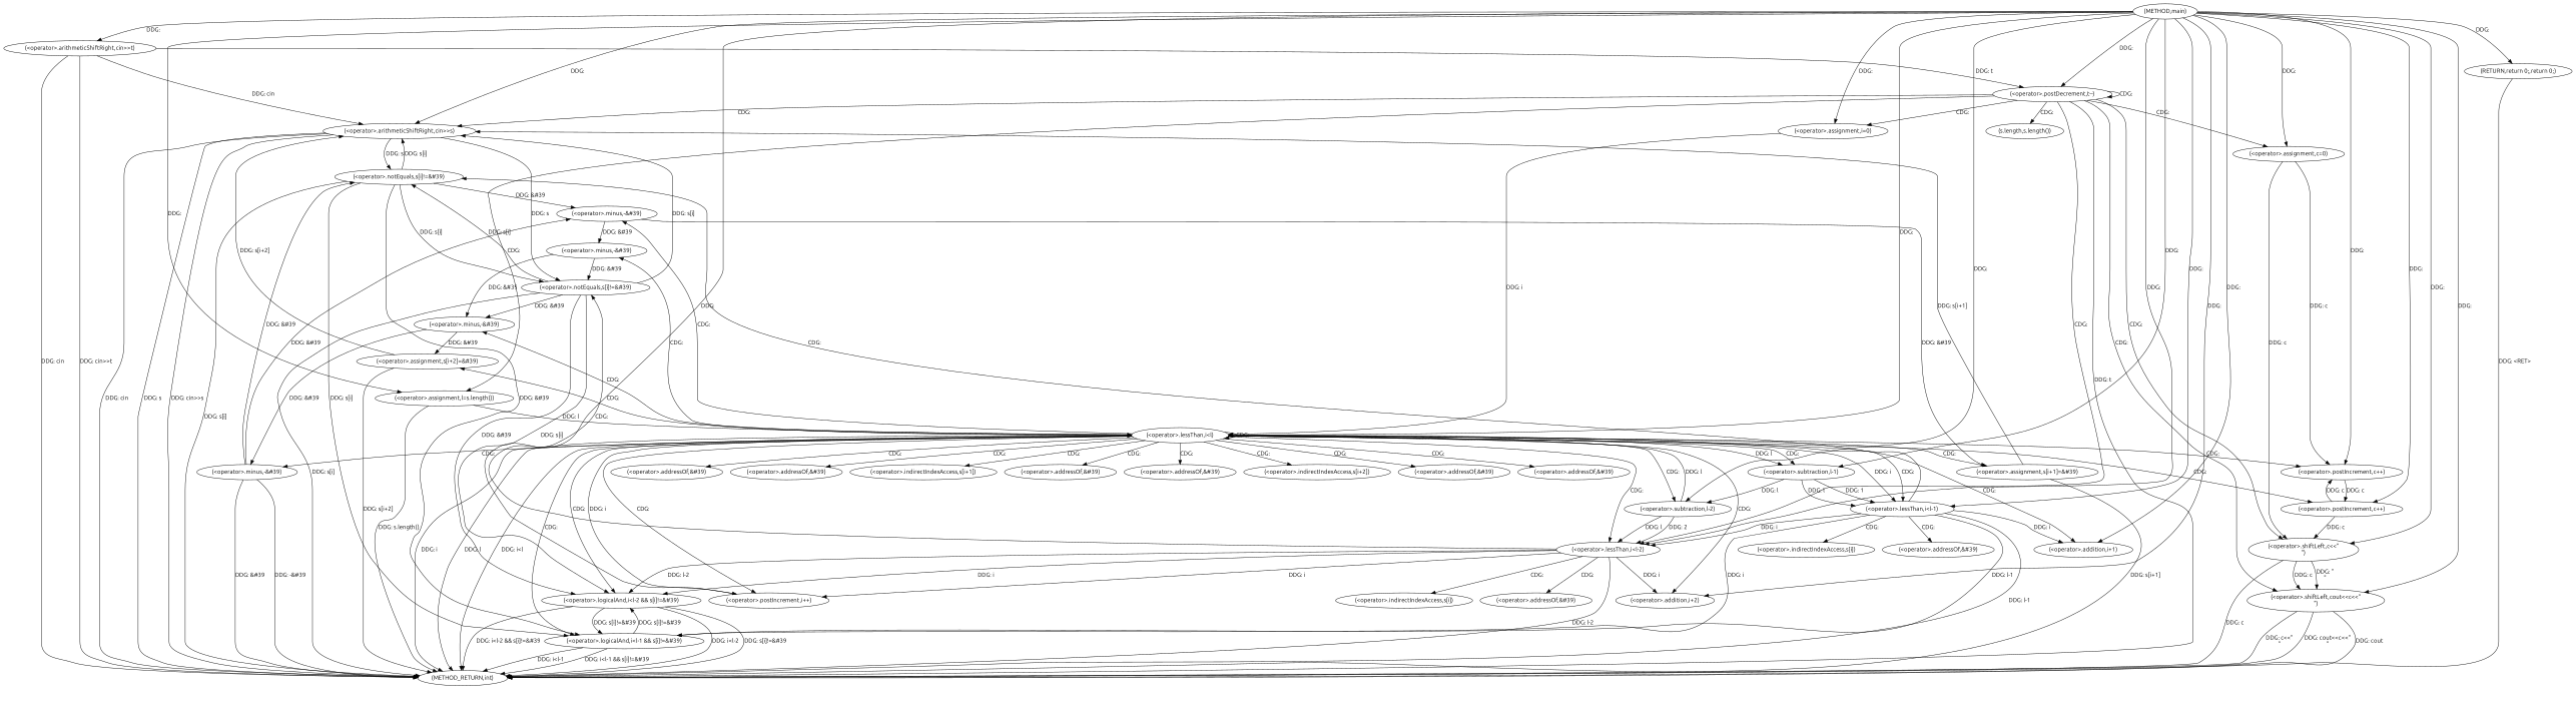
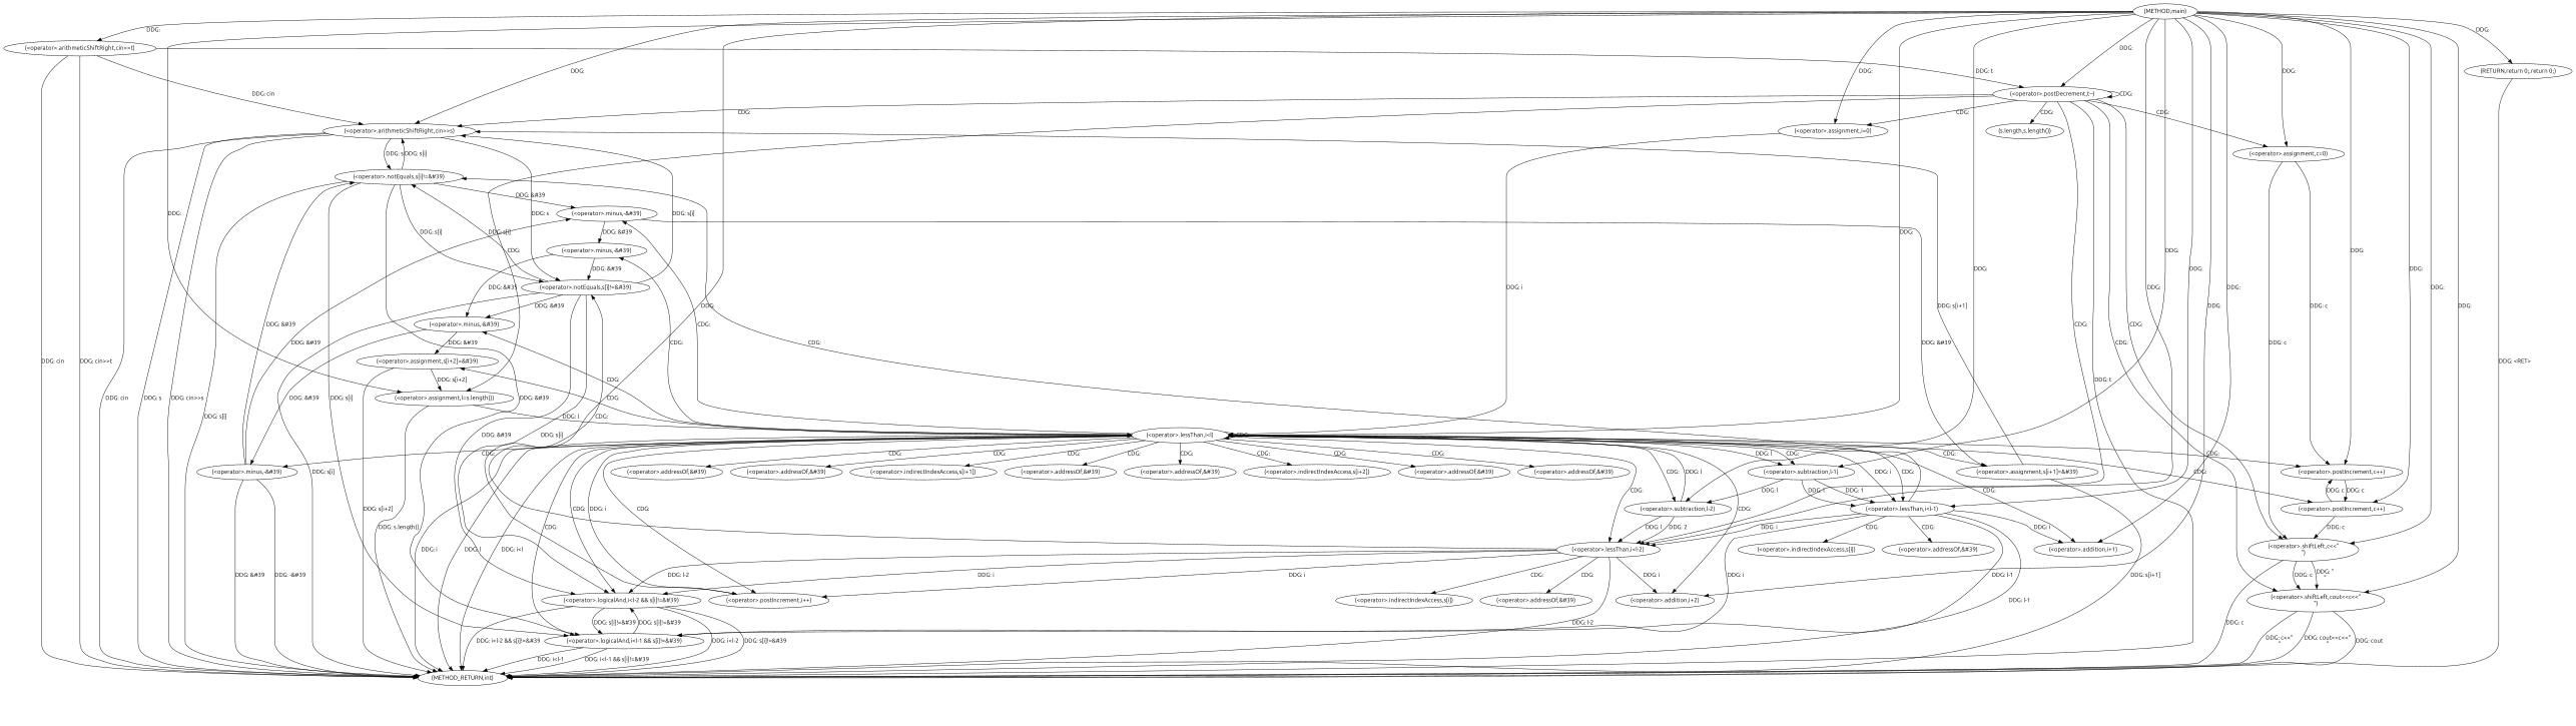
  digraph {
    fontname=Ubuntu
    node [fontname=Ubuntu]
    edge [fontname=Ubuntu]
    n1 [label="(METHOD,main)"]
    n2 [label="(<operator>.arithmeticShiftRight,cin>>t)"]
    n3 [label="(RETURN,return 0;,return 0;)"]
    n4 [label="(<operator>.postDecrement,t--)"]
    n5 [label="(<operator>.arithmeticShiftRight,cin>>s)"]
    n6 [label="(<operator>.assignment,c=0)"]
    n7 [label="(<operator>.assignment,l=s.length())"]
    n8 [label="(<operator>.shiftLeft,cout<<c<<\"\n\")"]
    n9 [label="(<operator>.assignment,i=0)"]
    n10 [label="(<operator>.lessThan,i<l)"]
    n11 [label="(<operator>.postIncrement,i++)"]
    n12 [label="(<operator>.shiftLeft,c<<\"\n\")"]
    n13 [label="(<operator>.postIncrement,c++)"]
    n14 [label="(<operator>.postIncrement,c++)"]
    n15 [label="(<operator>.lessThan,i<l-1)"]
    n16 [label="(<operator>.lessThan,i<l-2)"]
    n17 [label="(<operator>.subtraction,l-1)"]
    n18 [label="(<operator>.subtraction,l-2)"]
    n19 [label="(<operator>.addition,i+1)"]
    n20 [label="(<operator>.addition,i+2)"]
    n21 [label="(METHOD_RETURN,int)"]
    n22 [label="(s.length,s.length())"]
    n23 [label="(<operator>.notEquals,s[i]!=&#39)"]
    n24 [label="(<operator>.notEquals,s[i]!=&#39)"]
    n25 [label="(<operator>.logicalAnd,i<l-1 && s[i]!=&#39)"]
    n26 [label="(<operator>.minus,-&#39)"]
    n27 [label="(<operator>.logicalAnd,i<l-2 && s[i]!=&#39)"]
    n28 [label="(<operator>.minus,-&#39)"]
    n29 [label="(<operator>.assignment,s[i+1]=&#39)"]
    n30 [label="(<operator>.minus,-&#39)"]
    n31 [label="(<operator>.assignment,s[i+2]=&#39)"]
    n32 [label="(<operator>.minus,-&#39)"]
    n33 [label="(<operator>.addressOf,&#39)"]
    n34 [label="(<operator>.addressOf,&#39)"]
    n35 [label="(<operator>.indirectIndexAccess,s[i+1])"]
    n36 [label="(<operator>.addressOf,&#39)"]
    n37 [label="(<operator>.addressOf,&#39)"]
    n38 [label="(<operator>.indirectIndexAccess,s[i+2])"]
    n39 [label="(<operator>.addressOf,&#39)"]
    n40 [label="(<operator>.addressOf,&#39)"]
    n41 [label="(<operator>.indirectIndexAccess,s[i])"]
    n42 [label="(<operator>.addressOf,&#39)"]
    n43 [label="(<operator>.indirectIndexAccess,s[i])"]
    n44 [label="(<operator>.addressOf,&#39)"]
    n1 -> n2 [label="DDG: "]
    n1 -> n3 [label="DDG: "]
    n1 -> n4 [label="DDG: "]
    n1 -> n5 [label="DDG: "]
    n1 -> n6 [label="DDG: "]
    n1 -> n7 [label="DDG: "]
    n1 -> n8 [label="DDG: "]
    n1 -> n9 [label="DDG: "]
    n1 -> n10 [label="DDG: "]
    n1 -> n11 [label="DDG: "]
    n1 -> n12 [label="DDG: "]
    n1 -> n13 [label="DDG: "]
    n1 -> n14 [label="DDG: "]
    n1 -> n15 [label="DDG: "]
    n1 -> n16 [label="DDG: "]
    n1 -> n17 [label="DDG: "]
    n1 -> n18 [label="DDG: "]
    n1 -> n19 [label="DDG: "]
    n1 -> n20 [label="DDG: "]
    n2 -> n4 [label="DDG: t"]
    n2 -> n5 [label="DDG: cin"]
    n2 -> n21 [label="DDG: cin"]
    n2 -> n21 [label="DDG: cin>>t"]
    n3 -> n21 [label="DDG: <RET>"]
    n4 -> n4 [label="CDG: "]
    n4 -> n5 [label="CDG: "]
    n4 -> n6 [label="CDG: "]
    n4 -> n7 [label="CDG: "]
    n4 -> n8 [label="CDG: "]
    n4 -> n9 [label="CDG: "]
    n4 -> n12 [label="CDG: "]
    n4 -> n16 [label="CDG: "]
    n4 -> n21 [label="DDG: t"]
    n4 -> n22 [label="CDG: "]
    n5 -> n21 [label="DDG: cin"]
    n5 -> n21 [label="DDG: s"]
    n5 -> n21 [label="DDG: cin>>s"]
    n5 -> n23 [label="DDG: s"]
    n5 -> n24 [label="DDG: s"]
    n6 -> n12 [label="DDG: c"]
    n6 -> n13 [label="DDG: c"]
    n7 -> n10 [label="DDG: l"]
    n7 -> n21 [label="DDG: s.length()"]
    n8 -> n21 [label="DDG: c<<\"\n\""]
    n8 -> n21 [label="DDG: cout<<c<<\"\n\""]
    n8 -> n21 [label="DDG: cout"]
    n9 -> n10 [label="DDG: i"]
    n10 -> n10 [label="CDG: "]
    n10 -> n11 [label="CDG: "]
    n10 -> n13 [label="CDG: "]
    n10 -> n14 [label="CDG: "]
    n10 -> n15 [label="DDG: i"]
    n10 -> n15 [label="CDG: "]
    n10 -> n16 [label="CDG: "]
    n10 -> n17 [label="DDG: l"]
    n10 -> n17 [label="CDG: "]
    n10 -> n18 [label="CDG: "]
    n10 -> n19 [label="CDG: "]
    n10 -> n20 [label="CDG: "]
    n10 -> n21 [label="DDG: i"]
    n10 -> n21 [label="DDG: l"]
    n10 -> n21 [label="DDG: i<l"]
    n10 -> n25 [label="CDG: "]
    n10 -> n26 [label="CDG: "]
    n10 -> n27 [label="CDG: "]
    n10 -> n28 [label="CDG: "]
    n10 -> n29 [label="CDG: "]
    n10 -> n30 [label="CDG: "]
    n10 -> n31 [label="CDG: "]
    n10 -> n32 [label="CDG: "]
    n10 -> n33 [label="CDG: "]
    n10 -> n34 [label="CDG: "]
    n10 -> n35 [label="CDG: "]
    n10 -> n36 [label="CDG: "]
    n10 -> n37 [label="CDG: "]
    n10 -> n38 [label="CDG: "]
    n10 -> n39 [label="CDG: "]
    n10 -> n40 [label="CDG: "]
    n11 -> n10 [label="DDG: i"]
    n12 -> n8 [label="DDG: \"\n\""]
    n12 -> n8 [label="DDG: c"]
    n12 -> n21 [label="DDG: c"]
    n13 -> n14 [label="DDG: c"]
    n14 -> n12 [label="DDG: c"]
    n14 -> n13 [label="DDG: c"]
    n15 -> n16 [label="DDG: i"]
    n15 -> n19 [label="DDG: i"]
    n15 -> n21 [label="DDG: l-1"]
    n15 -> n23 [label="CDG: "]
    n15 -> n25 [label="DDG: i"]
    n15 -> n25 [label="DDG: l-1"]
    n15 -> n41 [label="CDG: "]
    n15 -> n42 [label="CDG: "]
    n16 -> n11 [label="DDG: i"]
    n16 -> n20 [label="DDG: i"]
    n16 -> n21 [label="DDG: l-2"]
    n16 -> n24 [label="CDG: "]
    n16 -> n27 [label="DDG: l-2"]
    n16 -> n27 [label="DDG: i"]
    n16 -> n43 [label="CDG: "]
    n16 -> n44 [label="CDG: "]
    n17 -> n15 [label="DDG: l"]
    n17 -> n15 [label="DDG: 1"]
    n17 -> n18 [label="DDG: l"]
    n18 -> n10 [label="DDG: l"]
    n18 -> n16 [label="DDG: l"]
    n18 -> n16 [label="DDG: 2"]
    n23 -> n5 [label="DDG: s[i]"]
    n23 -> n21 [label="DDG: s[i]"]
    n23 -> n24 [label="DDG: s[i]"]
    n23 -> n25 [label="DDG: s[i]"]
    n23 -> n25 [label="DDG: &#39"]
    n23 -> n26 [label="DDG: &#39"]
    n24 -> n5 [label="DDG: s[i]"]
    n24 -> n21 [label="DDG: s[i]"]
    n24 -> n23 [label="DDG: s[i]"]
    n24 -> n27 [label="DDG: s[i]"]
    n24 -> n27 [label="DDG: &#39"]
    n24 -> n28 [label="DDG: &#39"]
    n25 -> n21 [label="DDG: i<l-1"]
    n25 -> n21 [label="DDG: i<l-1 && s[i]!=&#39"]
    n25 -> n27 [label="DDG: s[i]!=&#39"]
    n26 -> n29 [label="DDG: &#39"]
    n26 -> n30 [label="DDG: &#39"]
    n27 -> n21 [label="DDG: i<l-2"]
    n27 -> n21 [label="DDG: s[i]!=&#39"]
    n27 -> n21 [label="DDG: i<l-2 && s[i]!=&#39"]
    n27 -> n25 [label="DDG: s[i]!=&#39"]
    n28 -> n31 [label="DDG: &#39"]
    n28 -> n32 [label="DDG: &#39"]
    n29 -> n5 [label="DDG: s[i+1]"]
    n29 -> n21 [label="DDG: s[i+1]"]
    n30 -> n24 [label="DDG: &#39"]
    n30 -> n28 [label="DDG: &#39"]
-   n31 -> n5 [label="DDG: s[i+2]"]
+   n31 -> n7 [label="DDG: s[i+2]"]
    n31 -> n21 [label="DDG: s[i+2]"]
    n32 -> n21 [label="DDG: &#39"]
    n32 -> n21 [label="DDG: -&#39"]
    n32 -> n23 [label="DDG: &#39"]
    n32 -> n26 [label="DDG: &#39"]
  }
